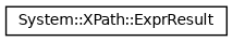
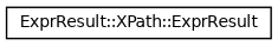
  digraph {
    rankdir=LR
-   n1 [color=black fillcolor=white fontname=Helvetica fontsize=10 height=0.2 label="System::XPath::ExprResult" shape=record style=filled width=0.4]
+   n1 [color=black fillcolor=white fontname=Helvetica fontsize=10 height=0.2 label="ExprResult::XPath::ExprResult" shape=record style=filled width=0.4]
  }
